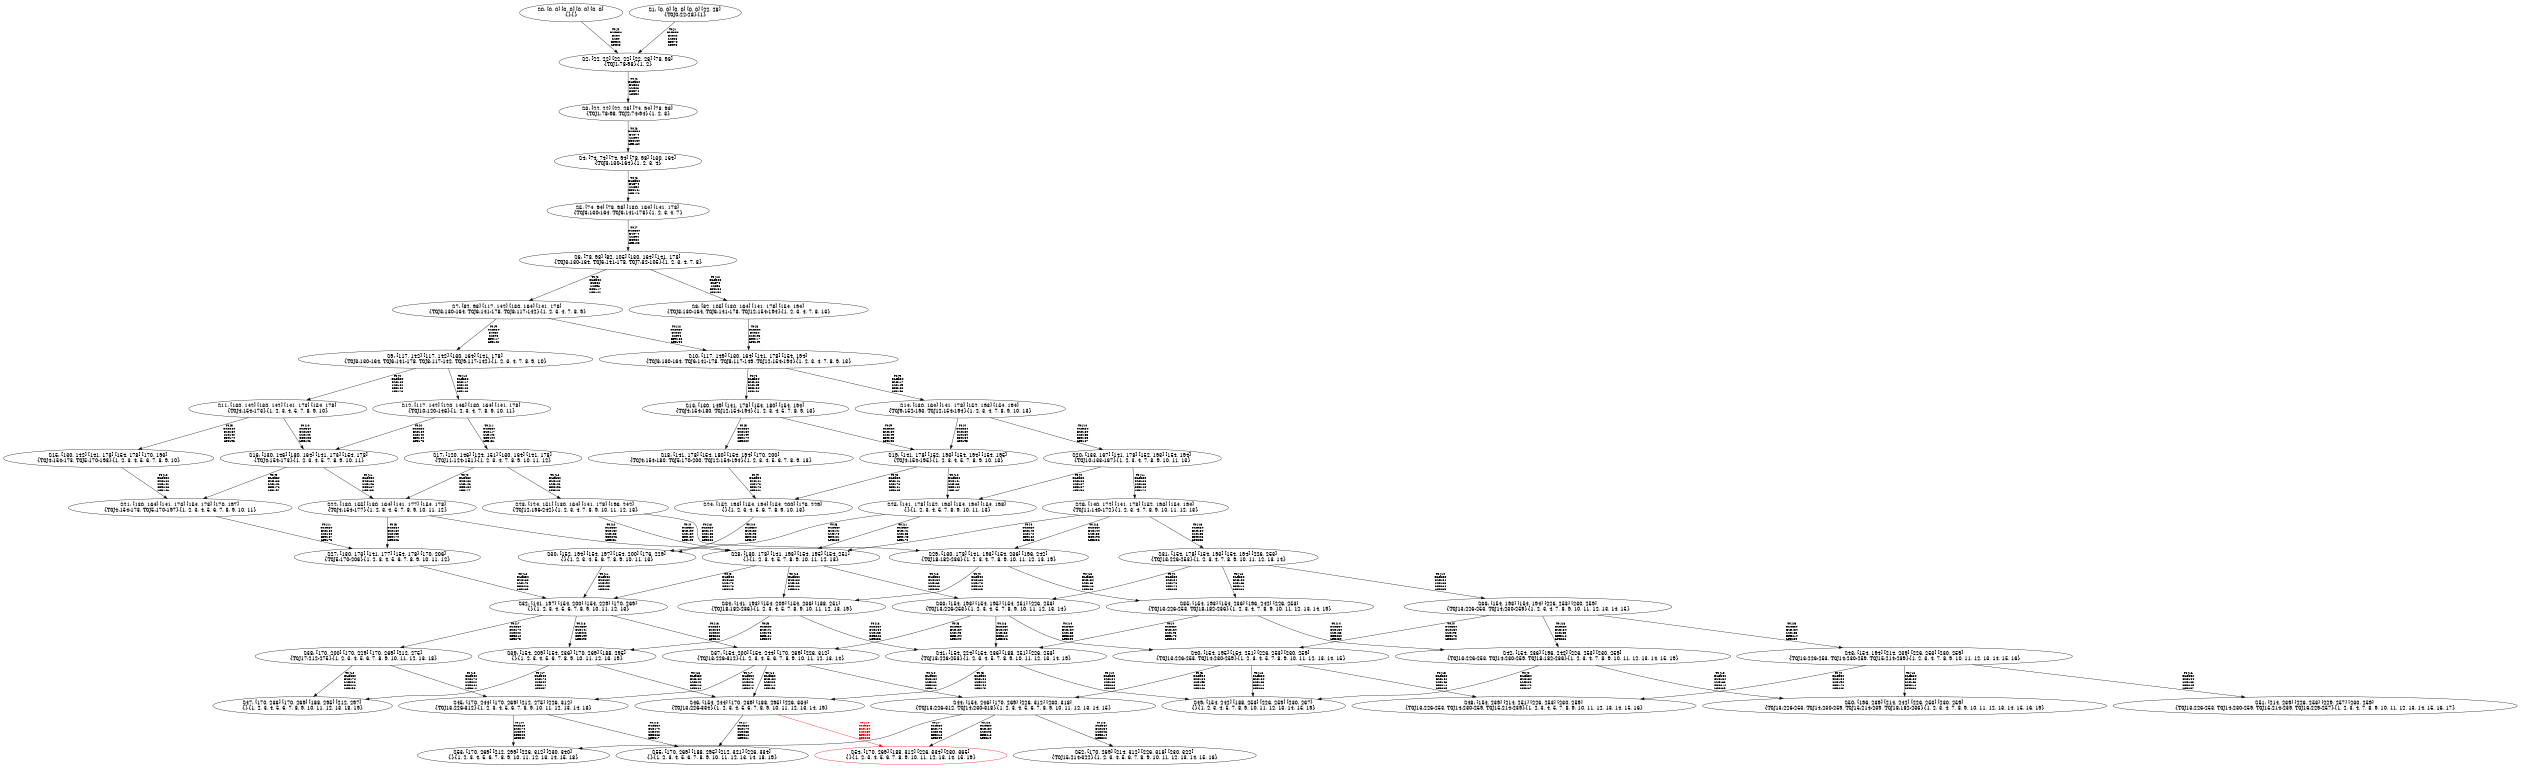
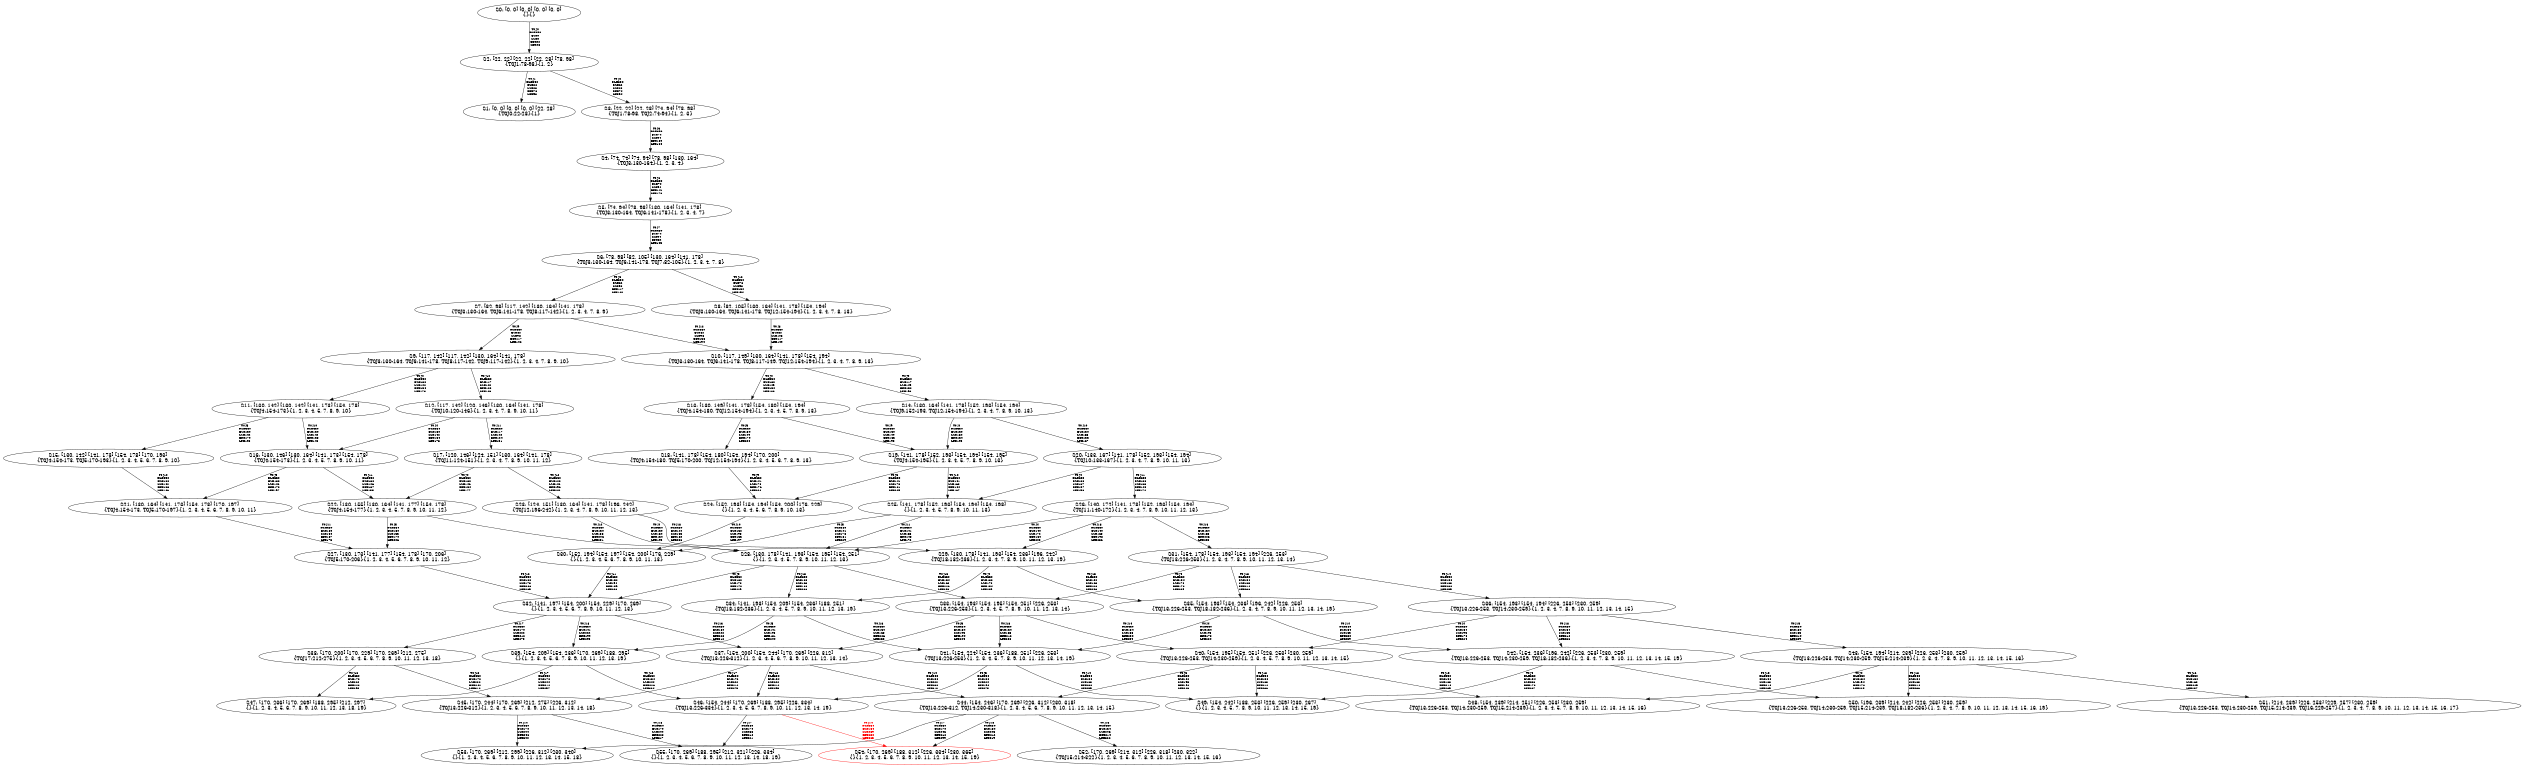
  digraph {
    edge [fontsize=8]
    n1 [label="S0: [0, 0] [0, 0] [0, 0] [0, 0] \n{}{}"]
    n2 [label="S2: [22, 22] [22, 22] [22, 28] [78, 98] \n{T0J1:78-98}{1, 2}"]
    n3 [label="S1: [0, 0] [0, 0] [0, 0] [22, 28] \n{T0J0:22-28}{1}"]
    n4 [label="S3: [22, 22] [22, 28] [74, 94] [78, 98] \n{T0J1:78-98, T0J2:74-94}{1, 2, 3}"]
    n5 [label="S4: [74, 74] [74, 94] [78, 98] [130, 164] \n{T0J3:130-164}{1, 2, 3, 4}"]
    n6 [label="S5: [74, 94] [78, 98] [130, 164] [141, 178] \n{T0J3:130-164, T0J6:141-178}{1, 2, 3, 4, 7}"]
    n7 [label="S6: [78, 98] [82, 105] [130, 164] [141, 178] \n{T0J3:130-164, T0J6:141-178, T0J7:82-105}{1, 2, 3, 4, 7, 8}"]
    n8 [label="S7: [82, 98] [117, 142] [130, 164] [141, 178] \n{T0J3:130-164, T0J6:141-178, T0J8:117-142}{1, 2, 3, 4, 7, 8, 9}"]
    n9 [label="S8: [82, 105] [130, 164] [141, 178] [154, 194] \n{T0J3:130-164, T0J6:141-178, T0J12:154-194}{1, 2, 3, 4, 7, 8, 13}"]
    n10 [label="S9: [117, 142] [117, 142] [130, 164] [141, 178] \n{T0J3:130-164, T0J6:141-178, T0J8:117-142, T0J9:117-142}{1, 2, 3, 4, 7, 8, 9, 10}"]
    n11 [label="S10: [117, 149] [130, 164] [141, 178] [154, 194] \n{T0J3:130-164, T0J6:141-178, T0J8:117-149, T0J12:154-194}{1, 2, 3, 4, 7, 8, 9, 13}"]
    n12 [label="S11: [130, 142] [130, 142] [141, 173] [154, 178] \n{T0J4:154-173}{1, 2, 3, 4, 5, 7, 8, 9, 10}"]
    n13 [label="S12: [117, 142] [120, 146] [130, 164] [141, 178] \n{T0J10:120-146}{1, 2, 3, 4, 7, 8, 9, 10, 11}"]
    n14 [label="S13: [130, 149] [141, 178] [154, 180] [154, 194] \n{T0J4:154-180, T0J12:154-194}{1, 2, 3, 4, 5, 7, 8, 9, 13}"]
    n15 [label="S14: [130, 164] [141, 178] [152, 193] [154, 194] \n{T0J9:152-193, T0J12:154-194}{1, 2, 3, 4, 7, 8, 9, 10, 13}"]
    n16 [label="S15: [130, 142] [141, 173] [154, 178] [170, 193] \n{T0J4:154-173, T0J5:170-193}{1, 2, 3, 4, 5, 6, 7, 8, 9, 10}"]
    n17 [label="S16: [130, 146] [130, 164] [141, 173] [154, 178] \n{T0J4:154-173}{1, 2, 3, 4, 5, 7, 8, 9, 10, 11}"]
    n18 [label="S17: [120, 146] [124, 151] [130, 164] [141, 178] \n{T0J11:124-151}{1, 2, 3, 4, 7, 8, 9, 10, 11, 12}"]
    n19 [label="S18: [141, 178] [154, 180] [154, 194] [170, 200] \n{T0J4:154-180, T0J5:170-200, T0J12:154-194}{1, 2, 3, 4, 5, 6, 7, 8, 9, 13}"]
    n20 [label="S19: [141, 178] [152, 193] [154, 194] [154, 195] \n{T0J4:154-195}{1, 2, 3, 4, 5, 7, 8, 9, 10, 13}"]
    n21 [label="S20: [133, 167] [141, 178] [152, 193] [154, 194] \n{T0J10:133-167}{1, 2, 3, 4, 7, 8, 9, 10, 11, 13}"]
    n22 [label="S21: [130, 164] [141, 173] [154, 178] [170, 197] \n{T0J4:154-173, T0J5:170-197}{1, 2, 3, 4, 5, 6, 7, 8, 9, 10, 11}"]
    n23 [label="S22: [130, 155] [130, 164] [141, 177] [154, 178] \n{T0J4:154-177}{1, 2, 3, 4, 5, 7, 8, 9, 10, 11, 12}"]
    n24 [label="S23: [124, 151] [130, 164] [141, 178] [196, 242] \n{T0J12:196-242}{1, 2, 3, 4, 7, 8, 9, 10, 11, 12, 13}"]
    n25 [label="S24: [152, 193] [154, 194] [154, 200] [176, 229] \n{}{1, 2, 3, 4, 5, 6, 7, 8, 9, 10, 13}"]
    n26 [label="S25: [141, 178] [152, 193] [154, 194] [154, 198] \n{}{1, 2, 3, 4, 5, 7, 8, 9, 10, 11, 13}"]
    n27 [label="S26: [140, 172] [141, 178] [152, 193] [154, 194] \n{T0J11:140-172}{1, 2, 3, 4, 7, 8, 9, 10, 11, 12, 13}"]
    n28 [label="S27: [130, 173] [141, 177] [154, 178] [170, 206] \n{T0J5:170-206}{1, 2, 3, 4, 5, 6, 7, 8, 9, 10, 11, 12}"]
    n29 [label="S28: [130, 178] [141, 193] [154, 195] [154, 251] \n{}{1, 2, 3, 4, 5, 7, 8, 9, 10, 11, 12, 13}"]
    n30 [label="S29: [130, 178] [141, 193] [154, 236] [196, 242] \n{T0J18:182-236}{1, 2, 3, 4, 7, 8, 9, 10, 11, 12, 13, 19}"]
    n31 [label="S30: [152, 194] [154, 197] [154, 200] [176, 229] \n{}{1, 2, 3, 4, 5, 6, 7, 8, 9, 10, 11, 13}"]
    n32 [label="S31: [154, 178] [154, 193] [154, 194] [226, 253] \n{T0J13:226-253}{1, 2, 3, 4, 7, 8, 9, 10, 11, 12, 13, 14}"]
    n33 [label="S32: [141, 197] [154, 200] [154, 229] [170, 269] \n{}{1, 2, 3, 4, 5, 6, 7, 8, 9, 10, 11, 12, 13}"]
    n34 [label="S33: [154, 193] [154, 195] [154, 251] [226, 253] \n{T0J13:226-253}{1, 2, 3, 4, 5, 7, 8, 9, 10, 11, 12, 13, 14}"]
    n35 [label="S34: [141, 193] [154, 209] [154, 236] [188, 251] \n{T0J18:182-236}{1, 2, 3, 4, 5, 7, 8, 9, 10, 11, 12, 13, 19}"]
    n36 [label="S35: [154, 193] [154, 236] [196, 242] [226, 253] \n{T0J13:226-253, T0J18:182-236}{1, 2, 3, 4, 7, 8, 9, 10, 11, 12, 13, 14, 19}"]
    n37 [label="S36: [154, 193] [154, 194] [226, 253] [230, 259] \n{T0J13:226-253, T0J14:230-259}{1, 2, 3, 4, 7, 8, 9, 10, 11, 12, 13, 14, 15}"]
    n38 [label="S37: [154, 200] [154, 244] [170, 269] [226, 312] \n{T0J13:226-312}{1, 2, 3, 4, 5, 6, 7, 8, 9, 10, 11, 12, 13, 14}"]
    n39 [label="S38: [170, 200] [170, 229] [170, 269] [212, 275] \n{T0J17:212-275}{1, 2, 3, 4, 5, 6, 7, 8, 9, 10, 11, 12, 13, 18}"]
    n40 [label="S39: [154, 209] [154, 236] [170, 269] [188, 295] \n{}{1, 2, 3, 4, 5, 6, 7, 8, 9, 10, 11, 12, 13, 19}"]
    n41 [label="S40: [154, 195] [154, 251] [226, 253] [230, 259] \n{T0J13:226-253, T0J14:230-259}{1, 2, 3, 4, 5, 7, 8, 9, 10, 11, 12, 13, 14, 15}"]
    n42 [label="S41: [154, 224] [154, 236] [188, 251] [226, 253] \n{T0J13:226-253}{1, 2, 3, 4, 5, 7, 8, 9, 10, 11, 12, 13, 14, 19}"]
    n43 [label="S42: [154, 236] [196, 242] [226, 253] [230, 259] \n{T0J13:226-253, T0J14:230-259, T0J18:182-236}{1, 2, 3, 4, 7, 8, 9, 10, 11, 12, 13, 14, 15, 19}"]
    n44 [label="S43: [154, 194] [214, 239] [226, 253] [230, 259] \n{T0J13:226-253, T0J14:230-259, T0J15:214-239}{1, 2, 3, 4, 7, 8, 9, 10, 11, 12, 13, 14, 15, 16}"]
    n45 [label="S44: [154, 246] [170, 269] [226, 312] [230, 318] \n{T0J13:226-312, T0J14:230-318}{1, 2, 3, 4, 5, 6, 7, 8, 9, 10, 11, 12, 13, 14, 15}"]
    n46 [label="S45: [170, 244] [170, 269] [212, 275] [226, 312] \n{T0J13:226-312}{1, 2, 3, 4, 5, 6, 7, 8, 9, 10, 11, 12, 13, 14, 18}"]
    n47 [label="S46: [154, 244] [170, 269] [188, 295] [226, 334] \n{T0J13:226-334}{1, 2, 3, 4, 5, 6, 7, 8, 9, 10, 11, 12, 13, 14, 19}"]
    n48 [label="S47: [170, 236] [170, 269] [188, 295] [212, 297] \n{}{1, 2, 3, 4, 5, 6, 7, 8, 9, 10, 11, 12, 13, 18, 19}"]
    n49 [label="S48: [154, 239] [214, 251] [226, 253] [230, 259] \n{T0J13:226-253, T0J14:230-259, T0J15:214-239}{1, 2, 3, 4, 5, 7, 8, 9, 10, 11, 12, 13, 14, 15, 16}"]
    n50 [label="S49: [154, 242] [188, 253] [226, 259] [230, 267] \n{}{1, 2, 3, 4, 5, 7, 8, 9, 10, 11, 12, 13, 14, 15, 19}"]
    n51 [label="S50: [196, 239] [214, 242] [226, 253] [230, 259] \n{T0J13:226-253, T0J14:230-259, T0J15:214-239, T0J18:182-236}{1, 2, 3, 4, 7, 8, 9, 10, 11, 12, 13, 14, 15, 16, 19}"]
    n52 [label="S51: [214, 239] [226, 253] [229, 257] [230, 259] \n{T0J13:226-253, T0J14:230-259, T0J15:214-239, T0J16:229-257}{1, 2, 3, 4, 7, 8, 9, 10, 11, 12, 13, 14, 15, 16, 17}"]
    n53 [label="S52: [170, 269] [214, 312] [226, 318] [230, 322] \n{T0J15:214-322}{1, 2, 3, 4, 5, 6, 7, 8, 9, 10, 11, 12, 13, 14, 15, 16}"]
    n54 [label="S53: [170, 269] [212, 299] [226, 312] [230, 340] \n{}{1, 2, 3, 4, 5, 6, 7, 8, 9, 10, 11, 12, 13, 14, 15, 18}"]
    n55 [color=Red label="S54: [170, 269] [188, 312] [226, 334] [230, 365] \n{}{1, 2, 3, 4, 5, 6, 7, 8, 9, 10, 11, 12, 13, 14, 15, 19}"]
    n56 [label="S55: [170, 269] [188, 295] [212, 321] [226, 334] \n{}{1, 2, 3, 4, 5, 6, 7, 8, 9, 10, 11, 12, 13, 14, 18, 19}"]
    n1 -> n2 [label="T0 J0\nDL=350\nES=0\nLS=0\nEF=22\nLF=28"]
    n2 -> n4 [label="T0 J2\nDL=350\nES=22\nLS=28\nEF=74\nLF=94"]
-   n3 -> n2 [label="T0 J1\nDL=350\nES=22\nLS=28\nEF=78\nLF=98"]
+   n2 -> n3 [label="T0 J1\nDL=350\nES=22\nLS=28\nEF=78\nLF=98"]
    n4 -> n5 [label="T0 J3\nDL=350\nES=74\nLS=94\nEF=130\nLF=164"]
    n5 -> n6 [label="T0 J6\nDL=350\nES=74\nLS=94\nEF=141\nLF=178"]
    n6 -> n7 [label="T0 J7\nDL=350\nES=74\nLS=94\nEF=82\nLF=105"]
    n7 -> n8 [label="T0 J8\nDL=350\nES=82\nLS=98\nEF=117\nLF=142"]
    n7 -> n9 [label="T0 J12\nDL=350\nES=78\nLS=98\nEF=154\nLF=194"]
    n8 -> n10 [label="T0 J9\nDL=350\nES=82\nLS=98\nEF=117\nLF=142"]
    n8 -> n11 [label="T0 J12\nDL=350\nES=82\nLS=98\nEF=158\nLF=194"]
    n9 -> n11 [label="T0 J8\nDL=350\nES=82\nLS=105\nEF=117\nLF=149"]
    n10 -> n12 [label="T0 J4\nDL=350\nES=130\nLS=142\nEF=154\nLF=173"]
    n10 -> n13 [label="T0 J10\nDL=350\nES=117\nLS=142\nEF=120\nLF=146"]
    n11 -> n14 [label="T0 J4\nDL=350\nES=130\nLS=149\nEF=154\nLF=180"]
    n11 -> n15 [label="T0 J9\nDL=350\nES=117\nLS=149\nEF=152\nLF=193"]
    n12 -> n16 [label="T0 J5\nDL=350\nES=130\nLS=142\nEF=170\nLF=193"]
    n12 -> n17 [label="T0 J10\nDL=350\nES=130\nLS=142\nEF=133\nLF=146"]
    n13 -> n17 [label="T0 J4\nDL=350\nES=130\nLS=142\nEF=154\nLF=173"]
    n13 -> n18 [label="T0 J11\nDL=350\nES=117\nLS=142\nEF=124\nLF=151"]
    n14 -> n19 [label="T0 J5\nDL=350\nES=130\nLS=149\nEF=170\nLF=200"]
    n14 -> n20 [label="T0 J9\nDL=350\nES=130\nLS=149\nEF=165\nLF=193"]
    n15 -> n20 [label="T0 J4\nDL=350\nES=130\nLS=164\nEF=154\nLF=195"]
    n15 -> n21 [label="T0 J10\nDL=350\nES=130\nLS=163\nEF=133\nLF=167"]
    n16 -> n22 [label="T0 J10\nDL=350\nES=130\nLS=142\nEF=133\nLF=146"]
    n17 -> n22 [label="T0 J5\nDL=350\nES=130\nLS=146\nEF=170\nLF=197"]
    n17 -> n23 [label="T0 J11\nDL=350\nES=130\nLS=146\nEF=137\nLF=155"]
    n18 -> n23 [label="T0 J4\nDL=350\nES=130\nLS=146\nEF=154\nLF=177"]
    n18 -> n24 [label="T0 J12\nDL=350\nES=120\nLS=146\nEF=196\nLF=242"]
    n19 -> n25 [label="T0 J9\nDL=350\nES=141\nLS=178\nEF=176\nLF=222"]
    n20 -> n25 [label="T0 J5\nDL=350\nES=141\nLS=178\nEF=181\nLF=229"]
    n20 -> n26 [label="T0 J10\nDL=350\nES=141\nLS=163\nEF=144\nLF=167"]
    n21 -> n26 [label="T0 J4\nDL=350\nES=133\nLS=167\nEF=157\nLF=198"]
    n21 -> n27 [label="T0 J11\nDL=350\nES=133\nLS=163\nEF=140\nLF=172"]
    n22 -> n28 [label="T0 J11\nDL=350\nES=130\nLS=164\nEF=137\nLF=173"]
    n23 -> n28 [label="T0 J5\nDL=350\nES=130\nLS=155\nEF=170\nLF=206"]
    n23 -> n29 [label="T0 J12\nDL=350\nES=130\nLS=155\nEF=206\nLF=251"]
    n24 -> n29 [label="T0 J4\nDL=350\nES=130\nLS=164\nEF=154\nLF=195"]
    n24 -> n30 [label="T0 J18\nDL=350\nES=124\nLS=163\nEF=182\nLF=236"]
    n25 -> n31 [label="T0 J10\nDL=350\nES=152\nLS=193\nEF=155\nLF=197"]
    n26 -> n29 [label="T0 J11\nDL=350\nES=141\nLS=163\nEF=148\nLF=172"]
    n26 -> n31 [label="T0 J5\nDL=350\nES=141\nLS=178\nEF=181\nLF=229"]
    n27 -> n29 [label="T0 J4\nDL=350\nES=140\nLS=172\nEF=164\nLF=203"]
    n27 -> n30 [label="T0 J18\nDL=350\nES=140\nLS=163\nEF=198\nLF=236"]
    n27 -> n32 [label="T0 J13\nDL=350\nES=154\nLS=163\nEF=226\nLF=253"]
    n28 -> n33 [label="T0 J12\nDL=350\nES=130\nLS=173\nEF=206\nLF=269"]
    n29 -> n33 [label="T0 J5\nDL=350\nES=130\nLS=178\nEF=170\nLF=229"]
    n29 -> n34 [label="T0 J13\nDL=350\nES=154\nLS=163\nEF=226\nLF=253"]
    n29 -> n35 [label="T0 J18\nDL=350\nES=130\nLS=163\nEF=188\nLF=236"]
    n30 -> n35 [label="T0 J4\nDL=350\nES=130\nLS=178\nEF=154\nLF=209"]
    n30 -> n36 [label="T0 J13\nDL=350\nES=154\nLS=163\nEF=226\nLF=253"]
    n31 -> n33 [label="T0 J11\nDL=350\nES=152\nLS=194\nEF=159\nLF=203"]
    n32 -> n34 [label="T0 J4\nDL=350\nES=154\nLS=178\nEF=178\nLF=209"]
    n32 -> n36 [label="T0 J18\nDL=350\nES=154\nLS=163\nEF=212\nLF=236"]
    n32 -> n37 [label="T0 J14\nDL=350\nES=154\nLS=163\nEF=230\nLF=259"]
    n33 -> n38 [label="T0 J13\nDL=350\nES=154\nLS=222\nEF=226\nLF=312"]
    n33 -> n39 [label="T0 J17\nDL=350\nES=170\nLS=222\nEF=212\nLF=275"]
    n33 -> n40 [label="T0 J18\nDL=350\nES=141\nLS=222\nEF=199\nLF=295"]
    n34 -> n38 [label="T0 J5\nDL=350\nES=154\nLS=193\nEF=194\nLF=244"]
    n34 -> n41 [label="T0 J14\nDL=350\nES=154\nLS=163\nEF=230\nLF=259"]
    n34 -> n42 [label="T0 J18\nDL=350\nES=154\nLS=163\nEF=212\nLF=236"]
    n35 -> n40 [label="T0 J5\nDL=350\nES=141\nLS=193\nEF=181\nLF=244"]
    n35 -> n42 [label="T0 J13\nDL=350\nES=154\nLS=163\nEF=226\nLF=253"]
    n36 -> n42 [label="T0 J4\nDL=350\nES=154\nLS=193\nEF=178\nLF=224"]
    n36 -> n43 [label="T0 J14\nDL=350\nES=154\nLS=163\nEF=230\nLF=259"]
    n37 -> n41 [label="T0 J4\nDL=350\nES=154\nLS=193\nEF=178\nLF=224"]
    n37 -> n43 [label="T0 J18\nDL=350\nES=154\nLS=163\nEF=212\nLF=236"]
    n37 -> n44 [label="T0 J15\nDL=350\nES=154\nLS=163\nEF=214\nLF=239"]
    n38 -> n45 [label="T0 J14\nDL=350\nES=154\nLS=222\nEF=230\nLF=318"]
    n38 -> n46 [label="T0 J17\nDL=350\nES=170\nLS=222\nEF=212\nLF=275"]
    n38 -> n47 [label="T0 J18\nDL=350\nES=154\nLS=222\nEF=212\nLF=295"]
    n39 -> n46 [label="T0 J13\nDL=350\nES=170\nLS=222\nEF=242\nLF=312"]
    n39 -> n48 [label="T0 J18\nDL=350\nES=170\nLS=222\nEF=228\nLF=295"]
    n40 -> n47 [label="T0 J13\nDL=350\nES=154\nLS=244\nEF=226\nLF=334"]
    n40 -> n48 [label="T0 J17\nDL=350\nES=170\nLS=244\nEF=212\nLF=297"]
    n41 -> n45 [label="T0 J5\nDL=350\nES=154\nLS=195\nEF=194\nLF=246"]
    n41 -> n49 [label="T0 J15\nDL=350\nES=154\nLS=163\nEF=214\nLF=239"]
    n41 -> n50 [label="T0 J18\nDL=350\nES=154\nLS=163\nEF=212\nLF=236"]
    n42 -> n47 [label="T0 J5\nDL=350\nES=154\nLS=224\nEF=194\nLF=275"]
    n42 -> n50 [label="T0 J14\nDL=350\nES=154\nLS=163\nEF=230\nLF=259"]
    n43 -> n50 [label="T0 J4\nDL=350\nES=154\nLS=236\nEF=178\nLF=267"]
    n43 -> n51 [label="T0 J15\nDL=350\nES=154\nLS=163\nEF=214\nLF=239"]
    n44 -> n49 [label="T0 J4\nDL=350\nES=154\nLS=194\nEF=178\nLF=225"]
    n44 -> n51 [label="T0 J18\nDL=350\nES=154\nLS=163\nEF=212\nLF=236"]
    n44 -> n52 [label="T0 J16\nDL=350\nES=154\nLS=163\nEF=229\nLF=257"]
    n45 -> n53 [label="T0 J15\nDL=350\nES=154\nLS=246\nEF=214\nLF=322"]
    n45 -> n54 [label="T0 J17\nDL=350\nES=170\nLS=246\nEF=212\nLF=299"]
    n45 -> n55 [label="T0 J18\nDL=350\nES=154\nLS=246\nEF=212\nLF=319"]
    n46 -> n54 [label="T0 J14\nDL=350\nES=170\nLS=244\nEF=246\nLF=340"]
    n46 -> n56 [label="T0 J18\nDL=350\nES=170\nLS=244\nEF=228\nLF=317"]
    n47 -> n55 [color=Red fontcolor=Red label="T0 J14\nDL=350\nES=154\nLS=269\nEF=230\nLF=365"]
    n47 -> n56 [label="T0 J17\nDL=350\nES=170\nLS=268\nEF=212\nLF=321"]
  }
